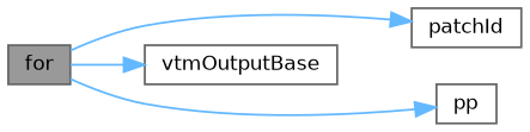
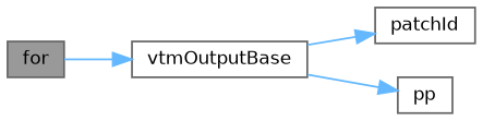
  digraph {
    rankdir=LR
    node [color=grey40 fillcolor=white fontname=Helvetica fontsize=10 shape=box style=filled]
    edge [color=steelblue1 fontname=Helvetica fontsize=10 labelfontname=Helvetica labelfontsize=10 style=solid]
    n1 [color=gray40 fillcolor=grey60 fontcolor=black height=0.2 label=for width=0.4]
    n2 [height=0.2 label=patchId width=0.4]
    n3 [height=0.2 label=pp width=0.4]
    n4 [height=0.2 label=vtmOutputBase width=0.4]
-   n1 -> n2
-   n1 -> n3
+   n4 -> n2
+   n4 -> n3
    n1 -> n4
  }
